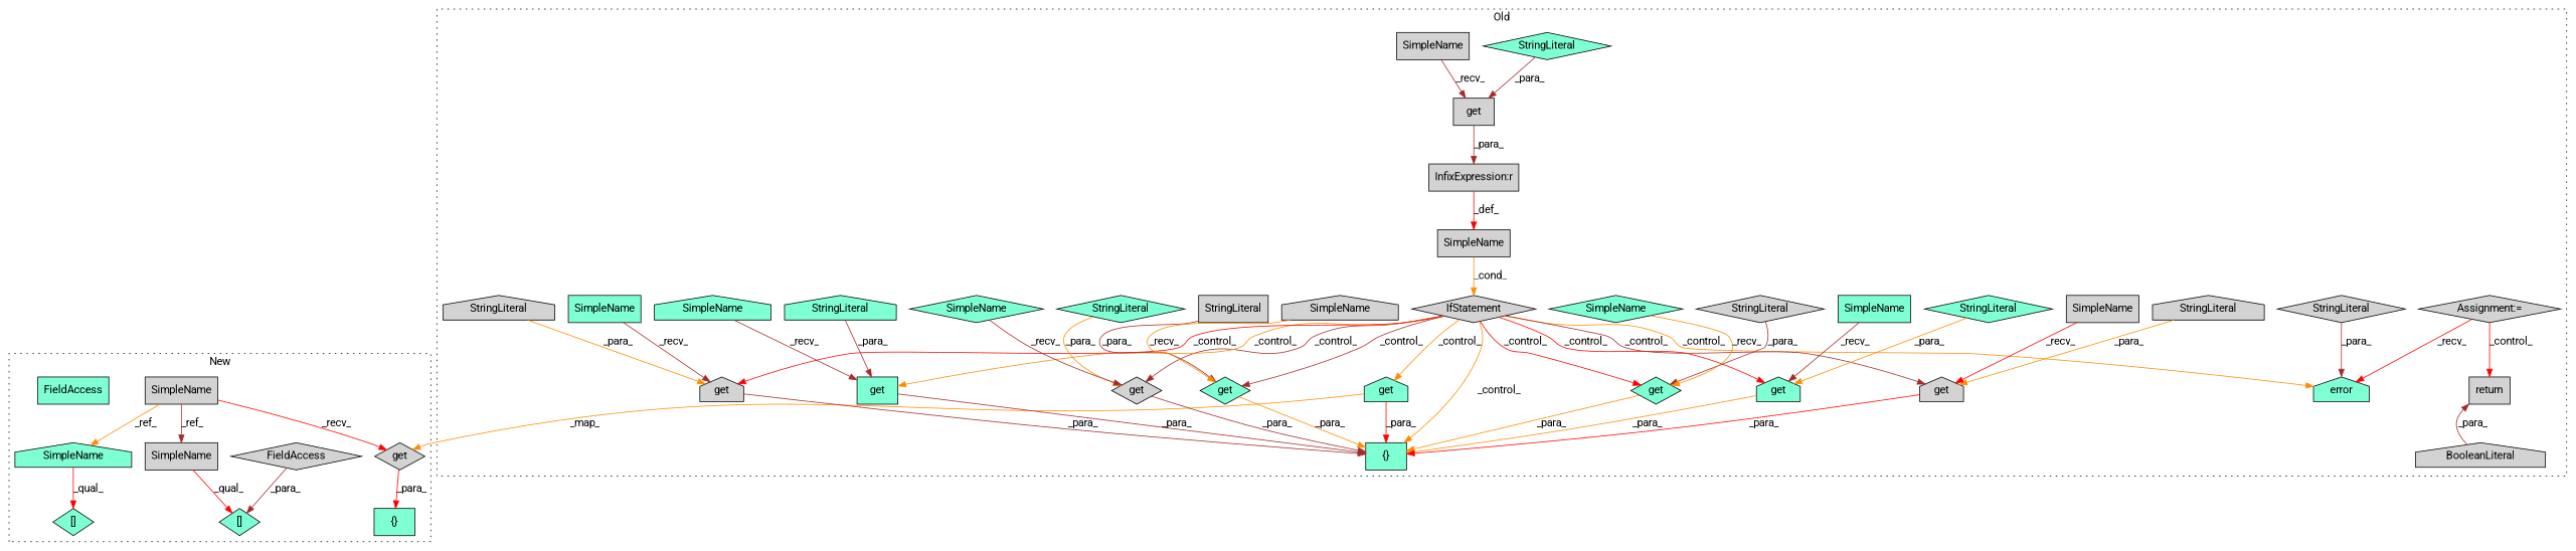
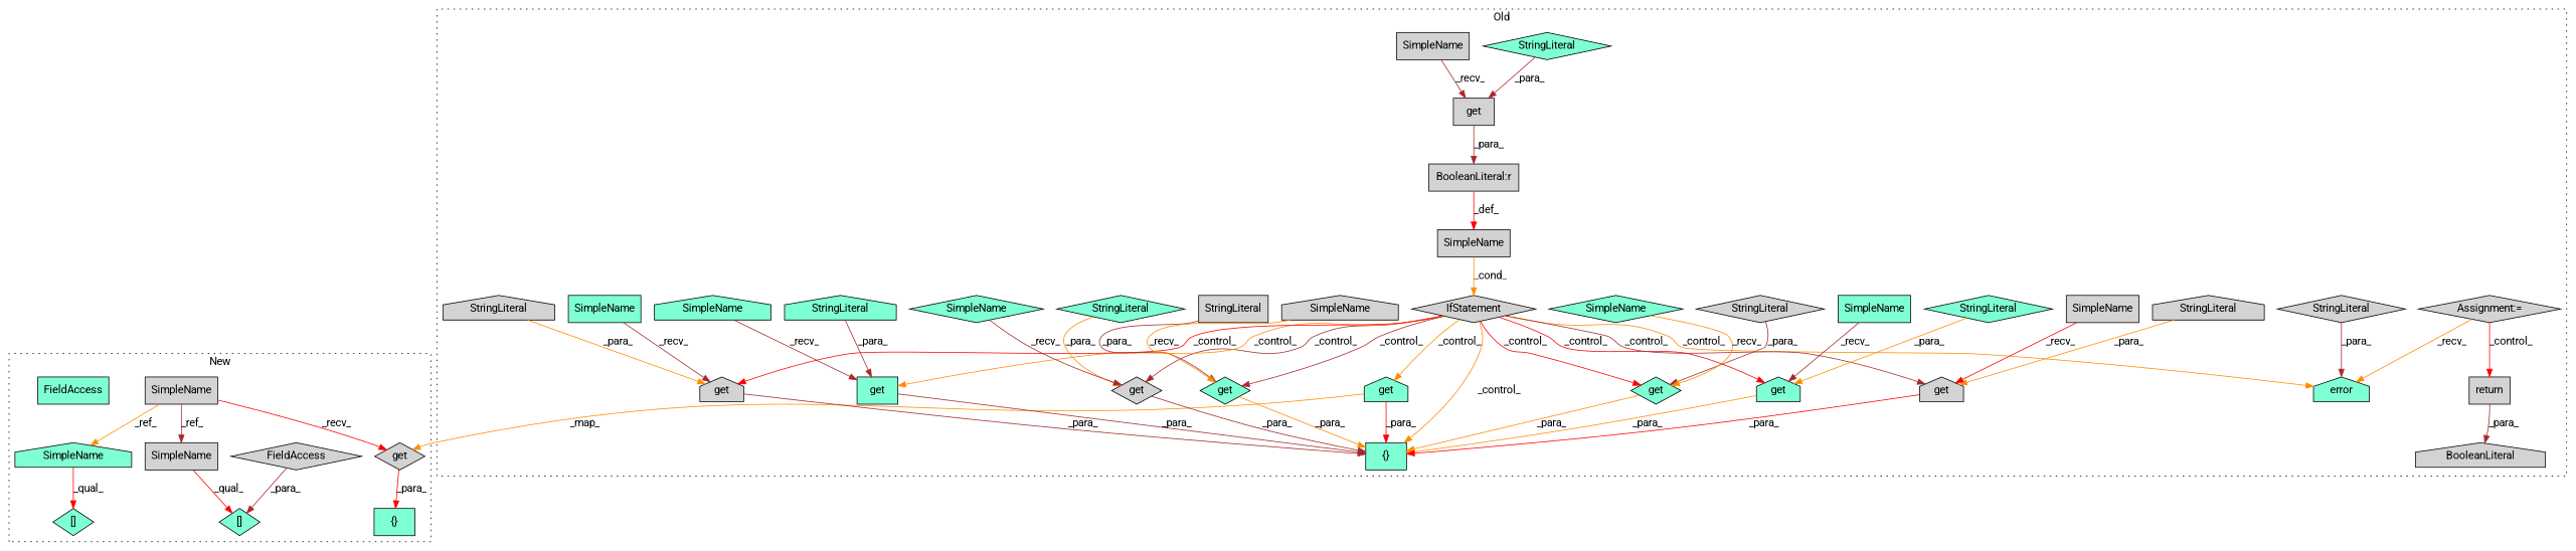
  digraph {
    fontname=Roboto
    node [a=42 fillcolor=lightgrey fontname=Roboto l=6 s=1986 shape=diamond style=filled]
    edge [color=brown fontname=Roboto]
    n1 [a=32 fillcolor=aquamarine l="6,1" label=error s="766,814" shape=house]
    n2 [a=45 l=42 label=StringLiteral s=772]
    n3 [a=25 l="4,2" label=IfStatement s="709,748"]
    n4 [label=SimpleName shape=box l="" s=""]
    n5 [a=41 l=7 label=return s=823 shape=box]
    n6 [a=9 l=5 label=BooleanLiteral s=830 shape=house]
-   n7 [a=27 l=4 label="InfixExpression:r" s=740 shape=box]
+   n7 [a=27 l=4 label="BooleanLiteral:r" s=740 shape=box]
    n8 [a=4 fillcolor=aquamarine l="1,1" label="{}" s="877,1301" shape=box]
    n9 [a=7 l=7 label="Assignment:=" s=680]
    n10 [a=32 fillcolor=aquamarine l="4,1" label=get s="1011,1020"]
    n11 [a=45 l=5 label=StringLiteral s=1015]
    n12 [a=32 fillcolor=aquamarine l="4,1" label=get s="1276,1299" shape=house]
    n13 [a=32 fillcolor=aquamarine l="4,1" label=get s="1054,1066"]
    n14 [a=45 l=8 label=StringLiteral s=1058 shape=box]
    n15 [a=32 fillcolor=aquamarine l="4,1" label=get s="1226,1242" shape=house]
    n16 [a=45 fillcolor=aquamarine l=12 label=StringLiteral s=1230]
    n17 [a=32 l="4,1" label=get s="720,739" shape=box]
    n18 [a=45 fillcolor=aquamarine l=15 label=StringLiteral s=724]
    n19 [a=32 l="4,1" label=get s="975,994"]
    n20 [a=45 fillcolor=aquamarine l=15 label=StringLiteral s=979]
    n21 [a=32 fillcolor=aquamarine l="4,1" label=get s="909,919" shape=box]
    n22 [a=45 fillcolor=aquamarine label=StringLiteral s=913 shape=house]
    n23 [a=32 l="4,1" label=get s="1104,1120" shape=house]
    n24 [a=45 l=12 label=StringLiteral s=1108 shape=house]
    n25 [a=32 l="4,1" label=get s="1164,1181" shape=house]
    n26 [a=45 l=13 label=StringLiteral s=1168 shape=house]
    n27 [fillcolor=aquamarine label=SimpleName s=1004]
    n28 [label=SimpleName s=1047 shape=house]
    n29 [fillcolor=aquamarine label=SimpleName s=968]
    n30 [fillcolor=aquamarine label=SimpleName s=902 shape=house]
    n31 [fillcolor=aquamarine label=SimpleName s=1097 shape=box]
    n32 [label=SimpleName s=1157 shape=box]
    n33 [fillcolor=aquamarine label=SimpleName s=1219 shape=box]
    n34 [label=SimpleName s=713 shape=box]
    n35 [a=4 fillcolor=aquamarine l="1,1" label="{}" s="1888,2151" shape=box]
    n36 [a=32 l="4,1" label=get s="2126,2149"]
    n37 [label=SimpleName s=1846 shape=box]
    n38 [a=2 fillcolor=aquamarine l="7,1" label="[]" s="1979,2024"]
    n39 [a=22 fillcolor=aquamarine l=38 label=FieldAccess shape=box]
    n40 [a=2 fillcolor=aquamarine l="7,1" label="[]" s="1905,1921"]
    n41 [a=22 l=38 label=FieldAccess]
    n42 [fillcolor=aquamarine label=SimpleName s=1905 shape=house]
    n43 [label=SimpleName s=1979 shape=box]
    subgraph cluster_1 {
      label=Old
      style=dotted
      n1
      n2
      n3
      n4
      n5
      n6
      n7
      n8
      n9
      n10
      n11
      n12
      n13
      n14
      n15
      n16
      n17
      n18
      n19
      n20
      n21
      n22
      n23
      n24
      n25
      n26
      n27
      n28
      n29
      n30
      n31
      n32
      n33
      n34
    }
    subgraph cluster_2 {
      label=New
      style=dotted
      n35
      n36
      n37
      n38
      n39
      n40
      n41
      n42
      n43
    }
    n2 -> n1 [label=_para_]
    n3 -> n1 [color=darkorange label=_control_]
    n3 -> n8 [color=darkorange label=_control_]
    n3 -> n10 [color=red label=_control_]
    n3 -> n12 [color=darkorange label=_control_]
    n3 -> n13 [label=_control_]
    n3 -> n15 [color=red label=_control_]
    n3 -> n19 [label=_control_]
    n3 -> n21 [color=darkorange label=_control_]
    n3 -> n23 [color=red label=_control_]
    n3 -> n25 [label=_control_]
    n4 -> n3 [color=darkorange label=_cond_]
-   n6 -> n5 [label=_para_]
+   n5 -> n6 [label=_para_]
    n7 -> n4 [color=red label=_def_]
-   n9 -> n1 [color=red label=_recv_]
+   n9 -> n1 [color=darkorange label=_recv_]
    n9 -> n5 [color=red label=_control_]
    n10 -> n8 [color=darkorange label=_para_]
    n11 -> n10 [label=_para_]
    n12 -> n8 [color=red label=_para_]
    n12 -> n36 [color=darkorange label=_map_]
    n13 -> n8 [color=darkorange label=_para_]
    n14 -> n13 [label=_para_]
    n15 -> n8 [color=darkorange label=_para_]
    n16 -> n15 [color=darkorange label=_para_]
    n17 -> n7 [label=_para_]
    n18 -> n17 [label=_para_]
    n19 -> n8 [label=_para_]
    n20 -> n19 [color=darkorange label=_para_]
    n21 -> n8 [label=_para_]
    n22 -> n21 [label=_para_]
    n23 -> n8 [label=_para_]
    n24 -> n23 [color=darkorange label=_para_]
    n25 -> n8 [color=red label=_para_]
    n26 -> n25 [color=darkorange label=_para_]
    n27 -> n10 [color=darkorange label=_recv_]
    n28 -> n13 [color=darkorange label=_recv_]
    n29 -> n19 [label=_recv_]
    n30 -> n21 [label=_recv_]
    n31 -> n23 [label=_recv_]
    n32 -> n25 [color=red label=_recv_]
    n33 -> n15 [label=_recv_]
    n34 -> n17 [label=_recv_]
    n36 -> n35 [color=red label=_para_]
    n37 -> n36 [color=red label=_recv_]
    n37 -> n42 [color=darkorange label=_ref_]
    n37 -> n43 [label=_ref_]
    n41 -> n38 [label=_para_]
    n42 -> n40 [color=red label=_qual_]
    n43 -> n38 [color=red label=_qual_]
  }
